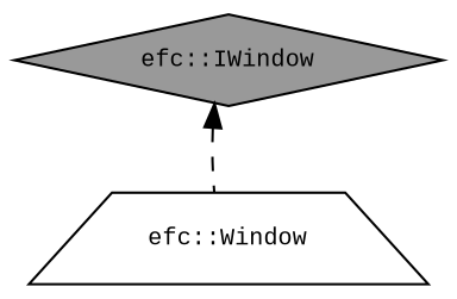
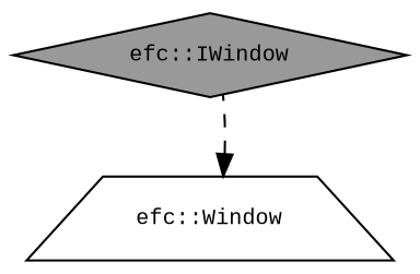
  digraph {
    fontname="Liberation Mono"
    node [color=black fontname="Liberation Mono" fontsize=10 style=filled]
    n1 [fillcolor=grey60 fontcolor=black height=0.2 label="efc::IWindow" shape=diamond width=0.4]
    n2 [fillcolor=white height=0.2 label="efc::Window" shape=trapezium width=0.4]
-   n1 -> n2 [color=black dir=back fontname="Liberation Mono" fontsize=10 labelfontname=Helvetica labelfontsize=10 style=dashed]
+   n2 -> n1 [color=black dir=back fontname="Liberation Mono" fontsize=10 labelfontname=Helvetica labelfontsize=10 style=dashed]
  }
